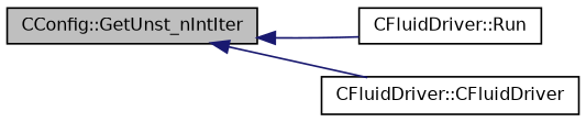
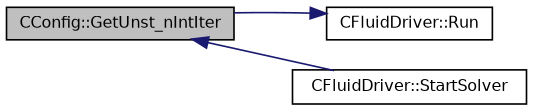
  digraph {
    rankdir=LR
    node [color=black fillcolor=white fontname=Helvetica fontsize=10 shape=record style=filled]
    edge [color=midnightblue dir=back fontname=Helvetica fontsize=10 labelfontname=Helvetica labelfontsize=10 style=solid]
    n1 [fillcolor=grey75 fontcolor=black height=0.2 label="CConfig::GetUnst_nIntIter" width=0.4]
    n2 [height=0.2 label="CFluidDriver::Run" width=0.4]
-   n3 [height=0.2 label="CFluidDriver::CFluidDriver" width=0.4]
-   n1 -> n2
+   n3 [height=0.2 label="CFluidDriver::StartSolver" width=0.4]
+   n2 -> n1
    n1 -> n3
  }
